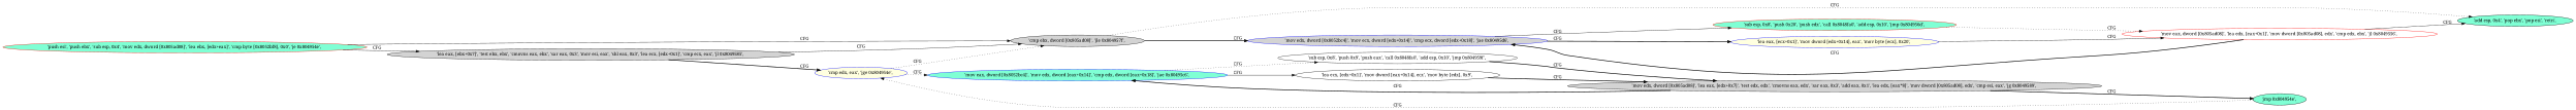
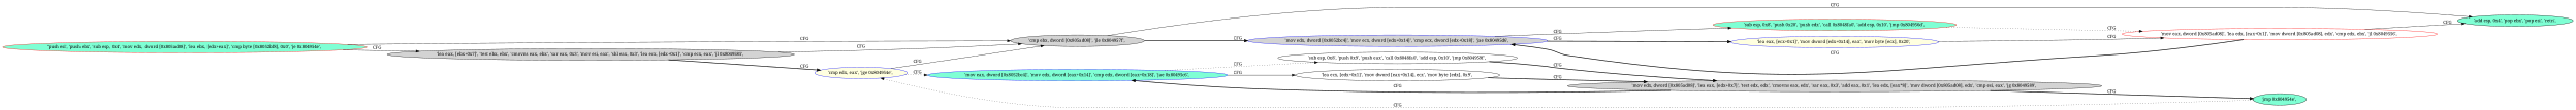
  digraph {
    fontname="Noto Serif"
    rankdir=LR
    node [color=black fillcolor=aquamarine fontname="Noto Serif" style=filled]
    edge [fontname="Noto Serif" style=bold]
    n1 [color=red label="'push esi', 'push ebx', 'sub esp, 0x4', 'mov edx, dword [0x805ad08]', 'lea ebx, [edx+eax]', 'cmp byte [0x8052bf8], 0x0', 'je 0x804954e', "]
    n2 [fillcolor=lightgrey label="'cmp ebx, dword [0x805ad08]', 'jle 0x804957f', "]
    n3 [fillcolor=lightgrey label="'lea eax, [ebx+0x7]', 'test ebx, ebx', 'cmovns eax, ebx', 'sar eax, 0x3', 'mov esi, eax', 'shl eax, 0x3', 'lea ecx, [edx+0x1]', 'cmp ecx, eax', 'jl 0x8049585', "]
    n4 [label="'add esp, 0x4', 'pop ebx', 'pop esi', 'retn', "]
    n5 [color=blue fillcolor=lightgrey label="'mov edx, dword [0x8052bc4]', 'mov ecx, dword [edx+0x14]', 'cmp ecx, dword [edx+0x18]', 'jae 0x80495d6', "]
    n6 [color=blue fillcolor=lightyellow label="'cmp edx, eax', 'jge 0x804954e', "]
    n7 [color=red label="'sub esp, 0x8', 'push 0x20', 'push edx', 'call 0x8048fa0', 'add esp, 0x10', 'jmp 0x804956d', "]
    n8 [color=blue fillcolor=lightyellow label="'lea eax, [ecx+0x1]', 'mov dword [edx+0x14], eax', 'mov byte [ecx], 0x20', "]
    n9 [color=blue label="'mov eax, dword [0x8052bc4]', 'mov edx, dword [eax+0x14]', 'cmp edx, dword [eax+0x18]', 'jae 0x80495c6', "]
    n10 [color=red fillcolor=white label="'mov eax, dword [0x805ad08]', 'lea edx, [eax+0x1]', 'mov dword [0x805ad08], edx', 'cmp edx, ebx', 'jl 0x8049556', "]
    n11 [fillcolor=white label="'sub esp, 0x8', 'push 0x9', 'push eax', 'call 0x8048fa0', 'add esp, 0x10', 'jmp 0x804959f', "]
    n12 [fillcolor=white label="'lea ecx, [edx+0x1]', 'mov dword [eax+0x14], ecx', 'mov byte [edx], 0x9', "]
    n13 [fillcolor=lightgrey label="'mov edx, dword [0x805ad08]', 'lea eax, [edx+0x7]', 'test edx, edx', 'cmovns eax, edx', 'sar eax, 0x3', 'add eax, 0x1', 'lea edx, [eax*8]', 'mov dword [0x805ad08], edx', 'cmp esi, eax', 'jg 0x8049589', "]
    n14 [label="'jmp 0x804954e', "]
    n1 -> n2 [label=CFG style=solid]
    n1 -> n3 [label=CFG style=solid]
-   n2 -> n4 [label=CFG style=dotted]
+   n2 -> n4 [label=CFG style=solid]
    n2 -> n5 [label=CFG]
    n3 -> n2 [label=CFG style=solid]
    n3 -> n6 [label=CFG]
    n5 -> n7 [label=CFG style=solid]
    n5 -> n8 [label=CFG]
-   n6 -> n2 [label=CFG style=dotted]
+   n6 -> n2 [label=CFG style=solid]
    n6 -> n9 [label=CFG style=dotted]
    n7 -> n10 [label=CFG style=dotted]
    n8 -> n10 [label=CFG style=solid]
    n9 -> n11 [label=CFG style=dotted]
    n9 -> n12 [label=CFG style=solid]
    n10 -> n4 [label=CFG style=solid]
    n10 -> n5 [label=CFG]
    n11 -> n13 [label=CFG]
    n12 -> n13 [label=CFG]
    n13 -> n9 [label=CFG]
    n13 -> n14 [label=CFG]
    n14 -> n6 [label=CFG style=dotted]
  }
